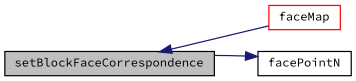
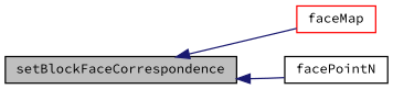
  digraph {
    fontname="Source Code Pro"
    rankdir=LR
    node [color=black fontname="Source Code Pro" fontsize=10 shape=record]
    edge [color=midnightblue dir=back fontname="Source Code Pro" fontsize=10 labelfontname=Helvetica labelfontsize=10 style=solid]
    n1 [fillcolor=grey75 fontcolor=black height=0.2 label=setBlockFaceCorrespondence style=filled width=0.4]
    n2 [color=red height=0.2 label=faceMap width=0.4]
    n3 [height=0.2 label=facePointN width=0.4]
    n1 -> n2
-   n3 -> n1
+   n1 -> n3
  }
